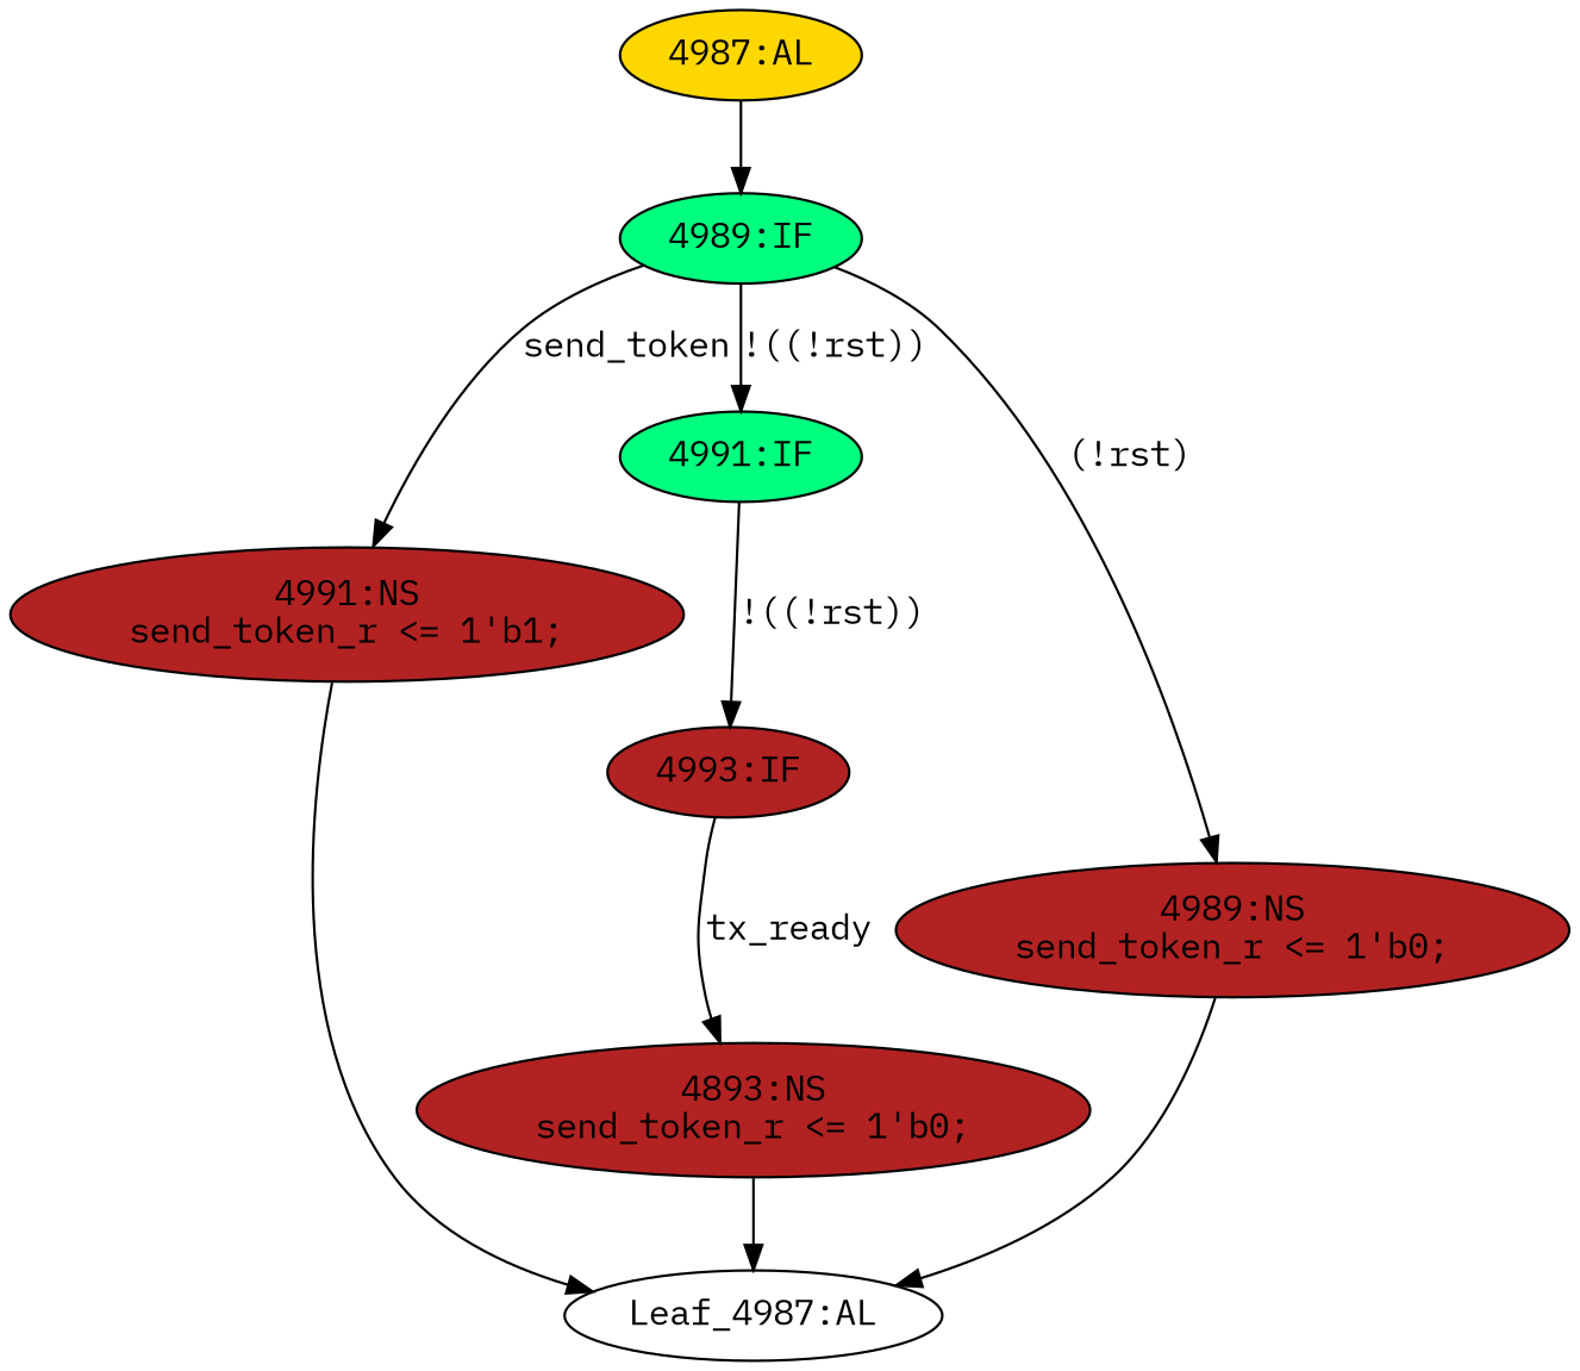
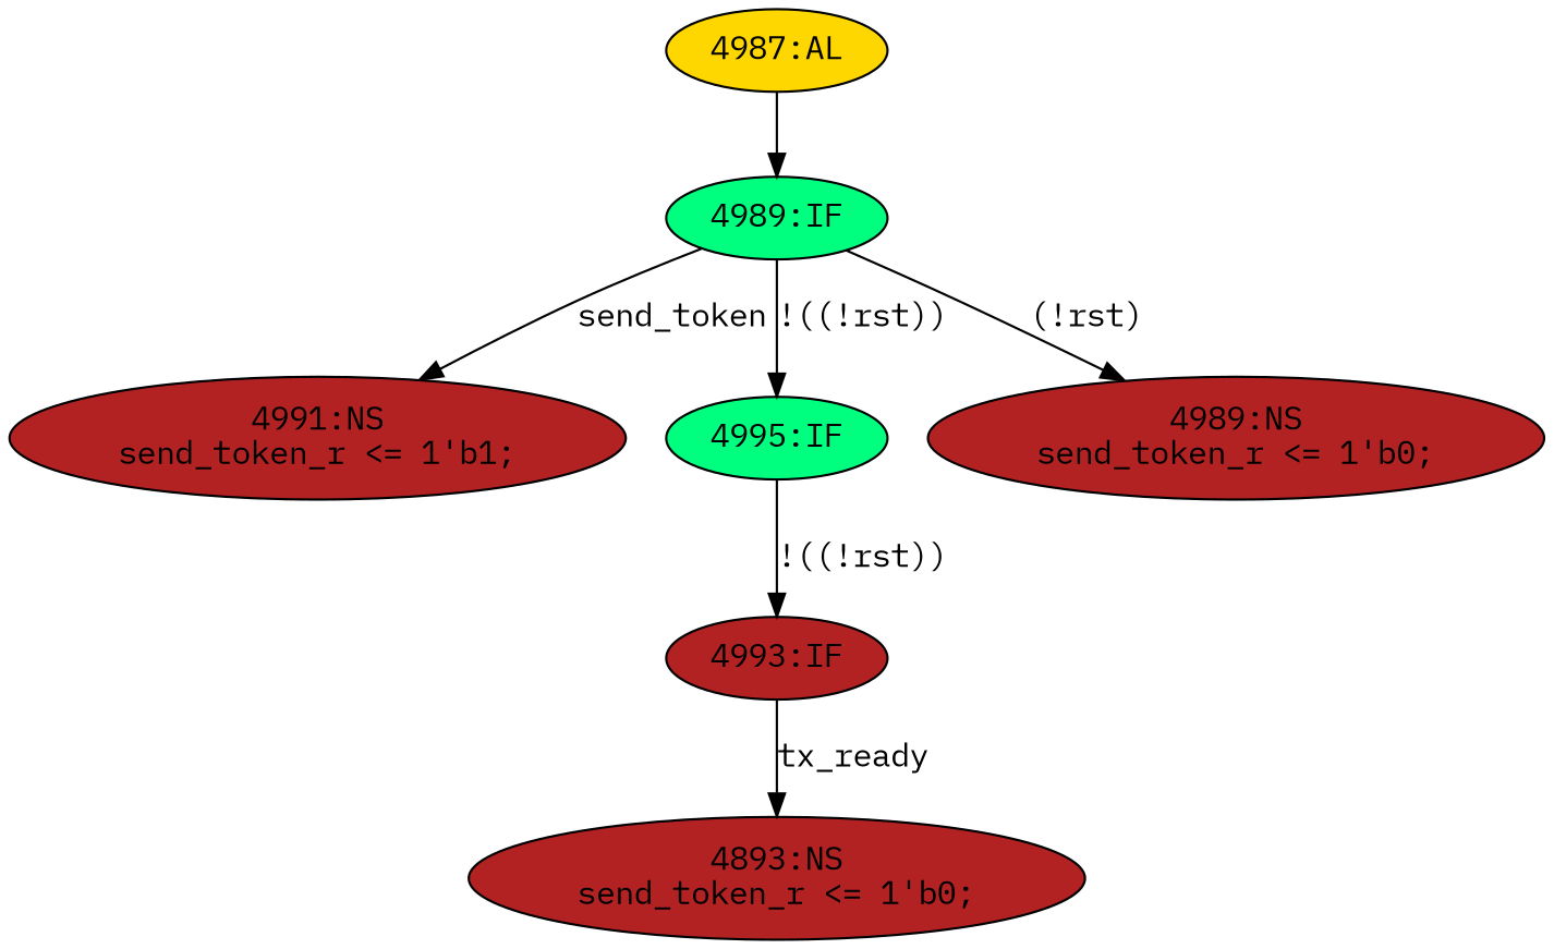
  strict digraph {
    fontname="IBM Plex Mono"
    node [fillcolor=firebrick fontname="IBM Plex Mono" statements="[]" style=filled typ=NonblockingSubstitution]
    edge [cond="[]" fontname="IBM Plex Mono" lineno=None]
    n1 [ast="<pyverilog.vparser.ast.NonblockingSubstitution object at 0x7f13b5568350>" label="4991:NS\nsend_token_r <= 1'b1;" statements="[<pyverilog.vparser.ast.NonblockingSubstitution object at 0x7f13b5568350>]"]
-   n2 [def_var="['send_token_r']" label="Leaf_4987:AL" fillcolor="" statements="" style="" typ=""]
    n3 [ast="<pyverilog.vparser.ast.Always object at 0x7f13b5578250>" clk_sens=True fillcolor=gold label="4987:AL" sens="['clk']" typ=Always use_var="['tx_ready', 'rst', 'send_token']"]
    n4 [ast="<pyverilog.vparser.ast.IfStatement object at 0x7f13b5578ed0>" fillcolor=springgreen label="4989:IF" typ=IfStatement]
-   n5 [ast="<pyverilog.vparser.ast.IfStatement object at 0x7f13b5578d10>" fillcolor=springgreen label="4991:IF" typ=IfStatement]
+   n5 [ast="<pyverilog.vparser.ast.IfStatement object at 0x7f13b5578d10>" fillcolor=springgreen label="4995:IF" typ=IfStatement]
    n6 [ast="<pyverilog.vparser.ast.NonblockingSubstitution object at 0x7f13b5578090>" label="4989:NS\nsend_token_r <= 1'b0;" statements="[<pyverilog.vparser.ast.NonblockingSubstitution object at 0x7f13b5578090>]"]
    n7 [ast="<pyverilog.vparser.ast.IfStatement object at 0x7f13b5578f10>" label="4993:IF" typ=IfStatement]
    n8 [ast="<pyverilog.vparser.ast.NonblockingSubstitution object at 0x7f13b5578d50>" label="4893:NS\nsend_token_r <= 1'b0;" statements="[<pyverilog.vparser.ast.NonblockingSubstitution object at 0x7f13b5578d50>]"]
-   n1 -> n2
    n3 -> n4
    n4 -> n1 [cond="['send_token']" label=send_token lineno=4991]
    n4 -> n5 [cond="['rst']" label="!((!rst))" lineno=4989]
    n4 -> n6 [cond="['rst']" label="(!rst)" lineno=4989]
    n5 -> n7 [cond="['send_token']" label="!((!rst))" lineno=4991]
-   n6 -> n2
    n7 -> n8 [cond="['tx_ready']" label=tx_ready lineno=4993]
-   n8 -> n2
  }
